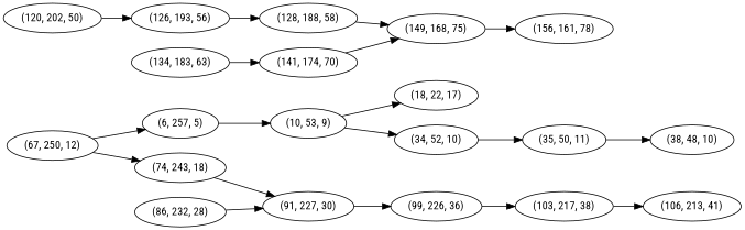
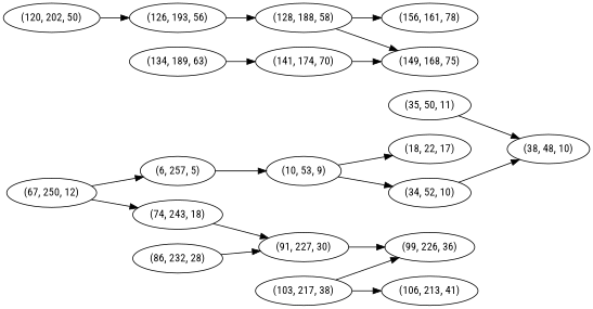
  digraph {
    fontname="Roboto Condensed"
    rankdir=LR
    node [fontname="Roboto Condensed"]
    edge [fontname="Roboto Condensed"]
    "(6, 257, 5)"
    "(10, 53, 9)"
    "(18, 22, 17)"
    "(34, 52, 10)"
    "(67, 250, 12)"
    "(74, 243, 18)"
    "(35, 50, 11)"
    n8 [label="(38, 48, 10)"]
    "(91, 227, 30)"
    "(86, 232, 28)"
    n11 [label="(99, 226, 36)"]
    "(103, 217, 38)"
    "(106, 213, 41)"
    "(120, 202, 50)"
    "(126, 193, 56)"
    "(128, 188, 58)"
    "(149, 168, 75)"
-   "(134, 183, 63)"
+   "(134, 183, 63)" [label="(134, 189, 63)"]
    "(141, 174, 70)"
    "(156, 161, 78)"
    "(6, 257, 5)" -> "(10, 53, 9)"
    "(10, 53, 9)" -> "(18, 22, 17)"
    "(10, 53, 9)" -> "(34, 52, 10)"
-   "(34, 52, 10)" -> "(35, 50, 11)"
+   "(34, 52, 10)" -> n8
    "(67, 250, 12)" -> "(6, 257, 5)"
    "(67, 250, 12)" -> "(74, 243, 18)"
    "(74, 243, 18)" -> "(91, 227, 30)"
    "(35, 50, 11)" -> n8
    "(91, 227, 30)" -> n11
    "(86, 232, 28)" -> "(91, 227, 30)"
-   n11 -> "(103, 217, 38)"
+   "(103, 217, 38)" -> n11
    "(103, 217, 38)" -> "(106, 213, 41)"
    "(120, 202, 50)" -> "(126, 193, 56)"
    "(126, 193, 56)" -> "(128, 188, 58)"
    "(128, 188, 58)" -> "(149, 168, 75)"
-   "(149, 168, 75)" -> "(156, 161, 78)"
+   "(128, 188, 58)" -> "(156, 161, 78)"
    "(134, 183, 63)" -> "(141, 174, 70)"
    "(141, 174, 70)" -> "(149, 168, 75)"
  }
